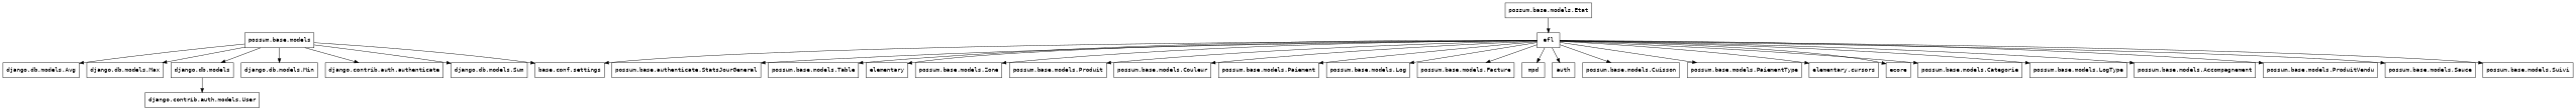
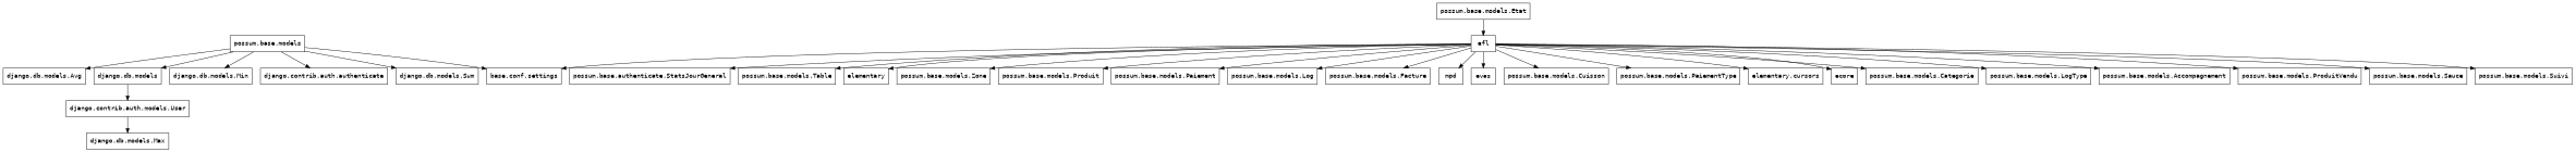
  digraph {
    fontname="DejaVu Sans Mono"
    rankdir=TB
    node [fontname="DejaVu Sans Mono" shape=box]
    edge [fontname="DejaVu Sans Mono"]
    n1 [label="possum.base.authenticate.StatsJourGeneral"]
    efl
    "possum.base.models.Table"
    elementary
    "possum.base.models.Zone"
    "possum.base.models.Produit"
-   "possum.base.models.Couleur"
    "possum.base.models.Paiement"
    n9 [label="base.conf.settings"]
    "possum.base.models.Log"
    "possum.base.models.Facture"
    mpd
-   evas [label=auth]
+   evas
    "possum.base.models.Cuisson"
    "possum.base.models.PaiementType"
    "elementary.cursors"
    ecore
    "possum.base.models.Categorie"
    "possum.base.models.LogType"
    "possum.base.models.Accompagnement"
    "possum.base.models.ProduitVendu"
    "possum.base.models.Sauce"
    "possum.base.models.Suivi"
    "possum.base.models.Etat"
    "possum.base.models"
    "django.db.models.Avg"
    "django.db.models.Max"
    "django.db.models"
    "django.db.models.Min"
    "django.contrib.auth.authenticate"
    "django.db.models.Sum"
    "django.contrib.auth.models.User"
    efl -> n1
    efl -> "possum.base.models.Table"
    efl -> elementary
    efl -> "possum.base.models.Zone"
    efl -> "possum.base.models.Produit"
-   efl -> "possum.base.models.Couleur"
    efl -> "possum.base.models.Paiement"
    efl -> n9
    efl -> "possum.base.models.Log"
    efl -> "possum.base.models.Facture"
    efl -> mpd
    efl -> evas
    efl -> "possum.base.models.Cuisson"
    efl -> "possum.base.models.PaiementType"
    efl -> "elementary.cursors"
    efl -> ecore
    efl -> "possum.base.models.Categorie"
    efl -> "possum.base.models.LogType"
    efl -> "possum.base.models.Accompagnement"
    efl -> "possum.base.models.ProduitVendu"
    efl -> "possum.base.models.Sauce"
    efl -> "possum.base.models.Suivi"
    "possum.base.models.Etat" -> efl
    "possum.base.models" -> n9
    "possum.base.models" -> "django.db.models.Avg"
-   "possum.base.models" -> "django.db.models.Max"
+   "django.contrib.auth.models.User" -> "django.db.models.Max"
    "possum.base.models" -> "django.db.models"
    "possum.base.models" -> "django.db.models.Min"
    "possum.base.models" -> "django.contrib.auth.authenticate"
    "possum.base.models" -> "django.db.models.Sum"
    "django.db.models" -> "django.contrib.auth.models.User"
  }
